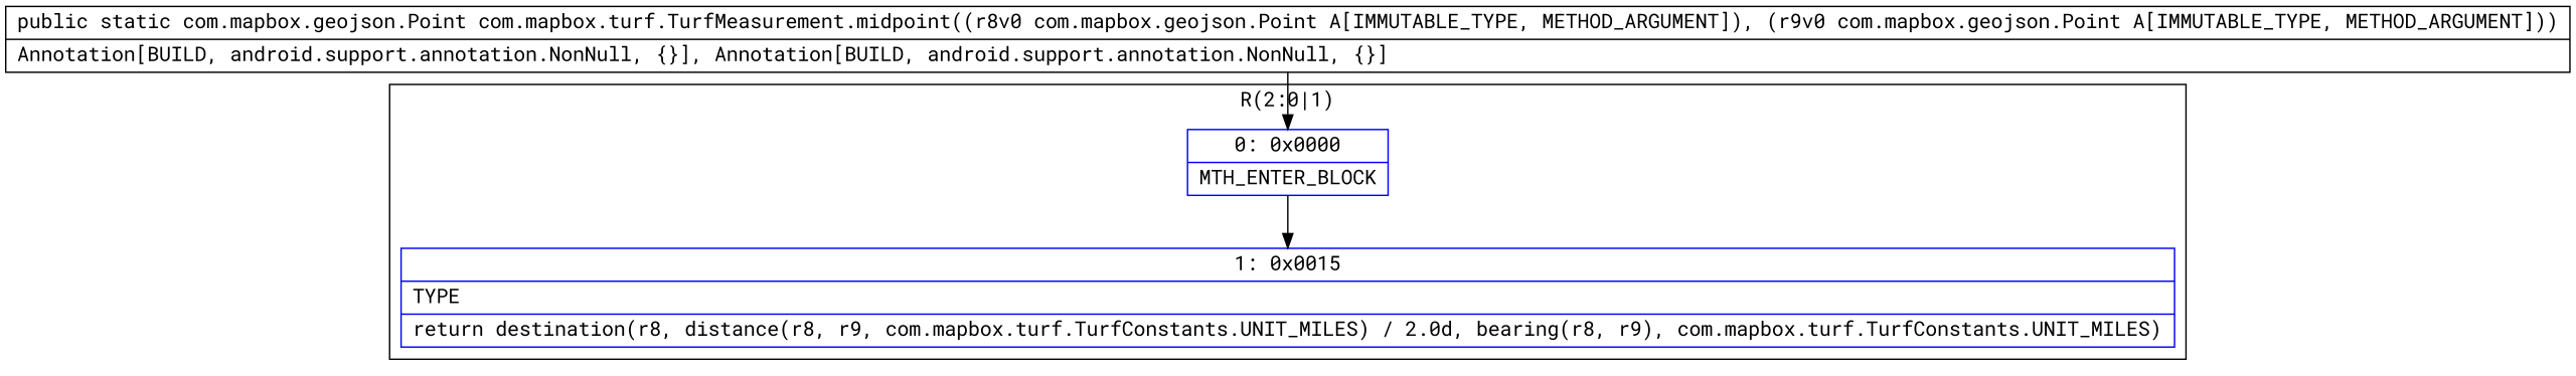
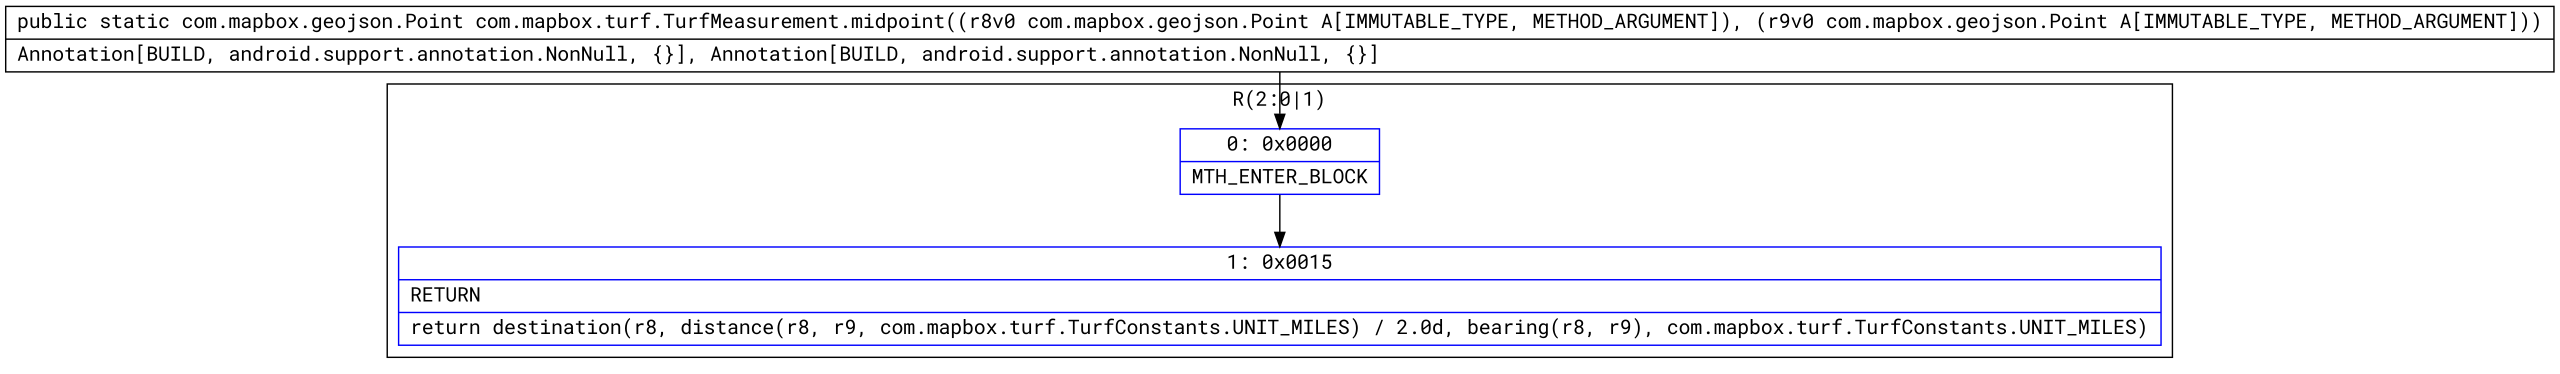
  digraph {
    fontname="Roboto Mono"
    node [color=blue shape=record fontname="Roboto Mono"]
    edge [fontname="Roboto Mono"]
    n1 [label="{0\:\ 0x0000|MTH_ENTER_BLOCK\l}"]
-   n2 [label="{1\:\ 0x0015|TYPE\l|return destination(r8, distance(r8, r9, com.mapbox.turf.TurfConstants.UNIT_MILES) \/ 2.0d, bearing(r8, r9), com.mapbox.turf.TurfConstants.UNIT_MILES)\l}"]
+   n2 [label="{1\:\ 0x0015|RETURN\l|return destination(r8, distance(r8, r9, com.mapbox.turf.TurfConstants.UNIT_MILES) \/ 2.0d, bearing(r8, r9), com.mapbox.turf.TurfConstants.UNIT_MILES)\l}"]
    n3 [label="{public static com.mapbox.geojson.Point com.mapbox.turf.TurfMeasurement.midpoint((r8v0 com.mapbox.geojson.Point A[IMMUTABLE_TYPE, METHOD_ARGUMENT]), (r9v0 com.mapbox.geojson.Point A[IMMUTABLE_TYPE, METHOD_ARGUMENT]))  | Annotation[BUILD, android.support.annotation.NonNull, \{\}], Annotation[BUILD, android.support.annotation.NonNull, \{\}]\l}" color=""]
    subgraph cluster_1 {
      label="R(2:0|1)"
      n1
      n2
    }
    n1 -> n2
    n3 -> n1
  }
